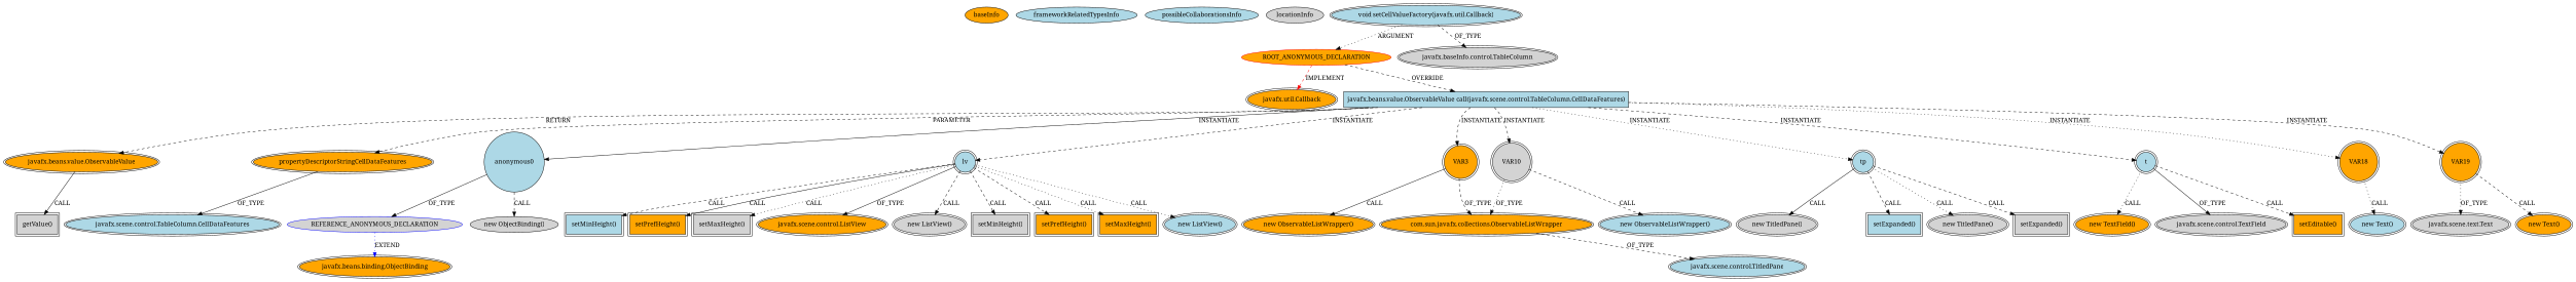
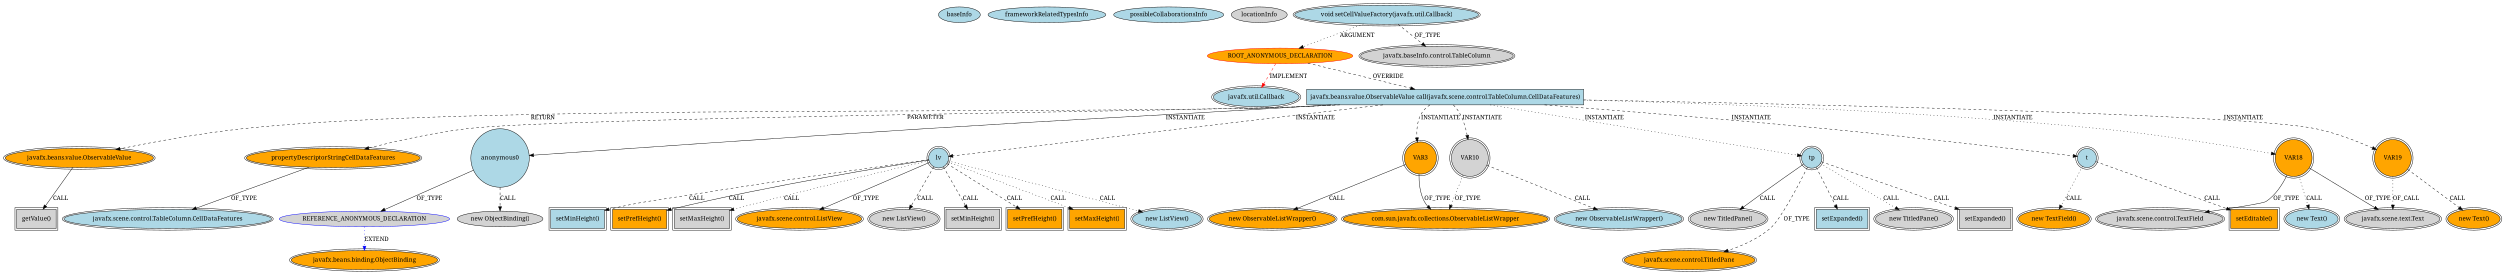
  digraph {
    fontname="Noto Serif"
    node [fillcolor=orange fontname="Noto Serif" style=filled isFrameworkType=true vertexType=INSIDE_CALL peripheries=2]
    edge [fontname="Noto Serif" style=dashed]
-   baseInfo [category=extension_graph graphId=4079 isAnonymous=true possibleRelation=true isFrameworkType="" vertexType="" peripheries=""]
+   baseInfo [category=extension_graph fillcolor=lightblue graphId=4079 isAnonymous=true possibleRelation=true isFrameworkType="" vertexType="" peripheries=""]
    frameworkRelatedTypesInfo [0="javafx.util.Callback" fillcolor=lightblue isFrameworkType="" vertexType="" peripheries=""]
    possibleCollaborationsInfo [0="4079~OVERRIDING_METHOD_DECLARATION-INSTANTIATION-~javafx.util.Callback ~javafx.beans.binding.ObjectBinding ~true~true" fillcolor=lightblue isFrameworkType="" vertexType="" peripheries=""]
    locationInfo [contextSignature="void BoxPane(com.coremedia.iso.boxes.Box)" filePath="/sannies-isoviewer-fx/isoviewer-fx-master/src/main/java/com/googlecode/mp4parser/mp4inspector/BoxPane.java" fillcolor=lightgrey graphId=4079 projectName="sannies-isoviewer-fx" isFrameworkType="" vertexType="" peripheries=""]
    n5 [color=red isFrameworkType=false label=ROOT_ANONYMOUS_DECLARATION vertexType=ROOT_ANONYMOUS_DECLARATION peripheries=""]
-   n6 [label="javafx.util.Callback" vertexType=FRAMEWORK_INTERFACE_TYPE]
+   n6 [fillcolor=lightblue label="javafx.util.Callback" vertexType=FRAMEWORK_INTERFACE_TYPE]
    n7 [fillcolor=lightblue isFrameworkType=false label="javafx.beans.value.ObservableValue call(javafx.scene.control.TableColumn.CellDataFeatures)" shape=box vertexType=OVERRIDING_METHOD_DECLARATION peripheries=""]
    n8 [label="javafx.beans.value.ObservableValue" vertexType=FRAMEWORK_INTERFACE_TYPE]
    n9 [label=propertyDescriptorStringCellDataFeatures vertexType=PARAMETER_DECLARATION]
    n10 [fillcolor=lightblue isFrameworkType=false label=anonymous0 shape=circle vertexType=VARIABLE_EXPRESION peripheries=""]
    n11 [fillcolor=lightblue label=lv shape=circle vertexType=VARIABLE_EXPRESION]
    n12 [label=VAR3 shape=circle vertexType=VARIABLE_EXPRESION]
    n13 [fillcolor=lightblue label=tp shape=circle vertexType=VARIABLE_EXPRESION]
    n14 [fillcolor=lightgrey label=VAR10 shape=circle vertexType=VARIABLE_EXPRESION]
    n15 [fillcolor=lightblue label=t shape=circle vertexType=VARIABLE_EXPRESION]
    n16 [label=VAR18 shape=circle vertexType=VARIABLE_EXPRESION]
    n17 [label=VAR19 shape=circle vertexType=VARIABLE_EXPRESION]
    n18 [fillcolor=lightblue label="void setCellValueFactory(javafx.util.Callback)" vertexType=OUTSIDE_CALL]
    n19 [fillcolor=lightgrey label="javafx.baseInfo.control.TableColumn" vertexType=FRAMEWORK_CLASS_TYPE]
    n20 [fillcolor=lightgrey label="getValue()" shape=box]
    n21 [fillcolor=lightblue label="javafx.scene.control.TableColumn.CellDataFeatures" vertexType=FRAMEWORK_CLASS_TYPE]
    n22 [color=blue fillcolor=lightgrey isFrameworkType=false label=REFERENCE_ANONYMOUS_DECLARATION vertexType=REFERENCE_ANONYMOUS_DECLARATION peripheries=""]
    n23 [fillcolor=lightgrey isFrameworkType=false label="new ObjectBinding()" vertexType=CONSTRUCTOR_CALL peripheries=""]
    n24 [label="javafx.scene.control.ListView" vertexType=FRAMEWORK_CLASS_TYPE]
    n25 [fillcolor=lightgrey label="new ListView()" vertexType=CONSTRUCTOR_CALL]
    n26 [fillcolor=lightgrey label="setMinHeight()" shape=box]
    n27 [label="setPrefHeight()" shape=box]
    n28 [label="setMaxHeight()" shape=box]
    n29 [fillcolor=lightblue label="new ListView()" vertexType=CONSTRUCTOR_CALL]
    n30 [fillcolor=lightblue label="setMinHeight()" shape=box]
    n31 [label="setPrefHeight()" shape=box]
    n32 [fillcolor=lightgrey label="setMaxHeight()" shape=box]
    n33 [label="com.sun.javafx.collections.ObservableListWrapper" vertexType=FRAMEWORK_CLASS_TYPE]
    n34 [label="new ObservableListWrapper()" vertexType=CONSTRUCTOR_CALL]
-   n35 [fillcolor=lightblue label="javafx.scene.control.TitledPane" vertexType=FRAMEWORK_CLASS_TYPE]
+   n35 [label="javafx.scene.control.TitledPane" vertexType=FRAMEWORK_CLASS_TYPE]
    n36 [fillcolor=lightgrey label="new TitledPane()" vertexType=CONSTRUCTOR_CALL]
    n37 [fillcolor=lightblue label="setExpanded()" shape=box]
    n38 [fillcolor=lightgrey label="new TitledPane()" vertexType=CONSTRUCTOR_CALL]
    n39 [fillcolor=lightgrey label="setExpanded()" shape=box]
    n40 [fillcolor=lightblue label="new ObservableListWrapper()" vertexType=CONSTRUCTOR_CALL]
    n41 [fillcolor=lightgrey label="javafx.scene.control.TextField" vertexType=FRAMEWORK_CLASS_TYPE]
    n42 [label="new TextField()" vertexType=CONSTRUCTOR_CALL]
    n43 [label="setEditable()" shape=box]
    n44 [fillcolor=lightgrey label="javafx.scene.text.Text" vertexType=FRAMEWORK_CLASS_TYPE]
    n45 [fillcolor=lightblue label="new Text()" vertexType=CONSTRUCTOR_CALL]
    n46 [label="new Text()" vertexType=CONSTRUCTOR_CALL]
    n47 [label="javafx.beans.binding.ObjectBinding" vertexType=FRAMEWORK_CLASS_TYPE]
    n5 -> n6 [color=red label=IMPLEMENT]
    n5 -> n7 [label=OVERRIDE]
    n7 -> n8 [label=RETURN]
    n7 -> n9 [label=PARAMETER]
    n7 -> n10 [label=INSTANTIATE style=solid]
    n7 -> n11 [label=INSTANTIATE]
    n7 -> n12 [label=INSTANTIATE]
    n7 -> n13 [label=INSTANTIATE style=dotted]
    n7 -> n14 [label=INSTANTIATE]
    n7 -> n15 [label=INSTANTIATE]
    n7 -> n16 [label=INSTANTIATE style=dotted]
    n7 -> n17 [label=INSTANTIATE]
    n8 -> n20 [label=CALL style=solid]
    n9 -> n21 [label=OF_TYPE style=solid]
    n10 -> n22 [label=OF_TYPE style=solid]
    n10 -> n23 [label=CALL]
    n11 -> n24 [label=OF_TYPE style=solid]
    n11 -> n25 [label=CALL]
    n11 -> n26 [label=CALL]
    n11 -> n27 [label=CALL]
    n11 -> n28 [label=CALL style=dotted]
    n11 -> n29 [label=CALL style=dotted]
    n11 -> n30 [label=CALL]
    n11 -> n31 [label=CALL style=solid]
    n11 -> n32 [label=CALL style=dotted]
-   n12 -> n33 [label=OF_TYPE]
+   n12 -> n33 [label=OF_TYPE style=solid]
    n12 -> n34 [label=CALL style=solid]
-   n33 -> n35 [label=OF_TYPE]
+   n13 -> n35 [label=OF_TYPE]
    n13 -> n36 [label=CALL style=solid]
    n13 -> n37 [label=CALL]
    n13 -> n38 [label=CALL style=dotted]
    n13 -> n39 [label=CALL]
    n14 -> n33 [label=OF_TYPE style=dotted]
    n14 -> n40 [label=CALL]
-   n15 -> n41 [label=OF_TYPE style=solid]
+   n16 -> n41 [label=OF_TYPE style=solid]
    n15 -> n42 [label=CALL style=dotted]
    n15 -> n43 [label=CALL]
+   n16 -> n44 [label=OF_TYPE style=solid]
    n16 -> n45 [label=CALL style=dotted]
-   n17 -> n44 [label=OF_TYPE style=dotted]
+   n17 -> n44 [label=OF_CALL style=dotted]
    n17 -> n46 [label=CALL]
    n18 -> n5 [label=ARGUMENT style=dotted]
    n18 -> n19 [label=OF_TYPE]
    n22 -> n47 [color=blue label=EXTEND style=dotted]
  }
